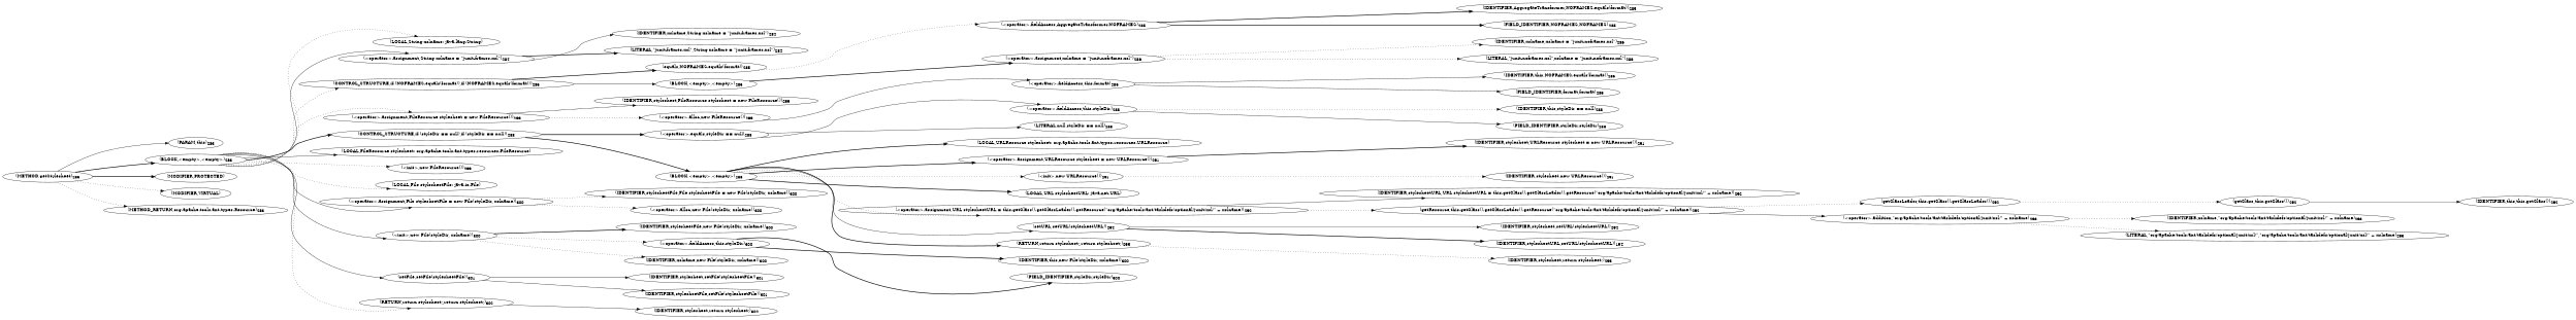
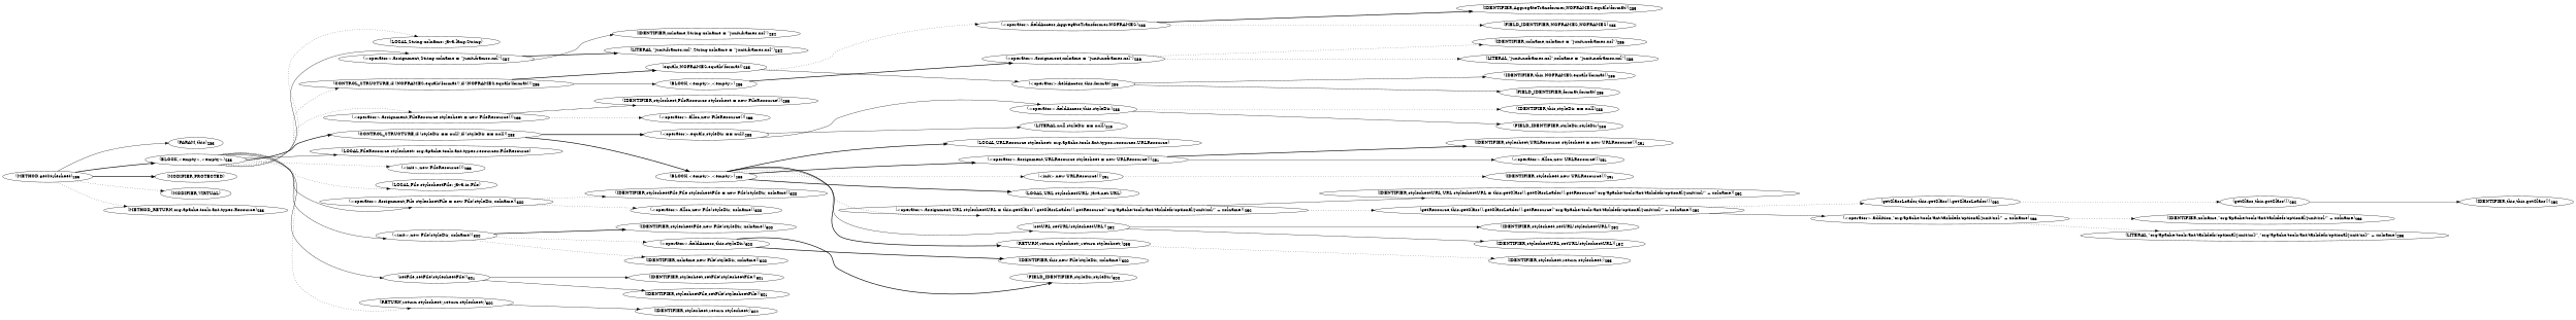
  digraph {
    rankdir=LR
    edge [style=dotted]
    n1 [label=<(METHOD,getStylesheet)<SUB>283</SUB>>]
    n2 [label=<(PARAM,this)<SUB>283</SUB>>]
    n3 [label=<(BLOCK,&lt;empty&gt;,&lt;empty&gt;)<SUB>283</SUB>>]
    n4 [label=<(MODIFIER,PROTECTED)>]
    n5 [label=<(MODIFIER,VIRTUAL)>]
    n6 [label=<(METHOD_RETURN,org.apache.tools.ant.types.Resource)<SUB>283</SUB>>]
    n7 [label=<(LOCAL,String xslname: java.lang.String)>]
    n8 [label=<(&lt;operator&gt;.assignment,String xslname = &quot;junit-frames.xsl&quot;)<SUB>284</SUB>>]
    n9 [label=<(CONTROL_STRUCTURE,if (NOFRAMES.equals(format)),if (NOFRAMES.equals(format)))<SUB>285</SUB>>]
    n10 [label=<(CONTROL_STRUCTURE,if (styleDir == null),if (styleDir == null))<SUB>288</SUB>>]
    n11 [label=<(LOCAL,FileResource stylesheet: org.apache.tools.ant.types.resources.FileResource)>]
    n12 [label=<(&lt;operator&gt;.assignment,FileResource stylesheet = new FileResource())<SUB>299</SUB>>]
    n13 [label=<(&lt;init&gt;,new FileResource())<SUB>299</SUB>>]
    n14 [label=<(LOCAL,File stylesheetFile: java.io.File)>]
    n15 [label=<(&lt;operator&gt;.assignment,File stylesheetFile = new File(styleDir, xslname))<SUB>300</SUB>>]
    n16 [label=<(&lt;init&gt;,new File(styleDir, xslname))<SUB>300</SUB>>]
    n17 [label=<(setFile,setFile(stylesheetFile))<SUB>301</SUB>>]
    n18 [label=<(RETURN,return stylesheet;,return stylesheet;)<SUB>302</SUB>>]
    n19 [label=<(IDENTIFIER,xslname,String xslname = &quot;junit-frames.xsl&quot;)<SUB>284</SUB>>]
    n20 [label=<(LITERAL,&quot;junit-frames.xsl&quot;,String xslname = &quot;junit-frames.xsl&quot;)<SUB>284</SUB>>]
    n21 [label=<(equals,NOFRAMES.equals(format))<SUB>285</SUB>>]
    n22 [label=<(BLOCK,&lt;empty&gt;,&lt;empty&gt;)<SUB>285</SUB>>]
    n23 [label=<(&lt;operator&gt;.equals,styleDir == null)<SUB>288</SUB>>]
    n24 [label=<(BLOCK,&lt;empty&gt;,&lt;empty&gt;)<SUB>288</SUB>>]
    n25 [label=<(IDENTIFIER,stylesheet,FileResource stylesheet = new FileResource())<SUB>299</SUB>>]
    n26 [label=<(&lt;operator&gt;.alloc,new FileResource())<SUB>299</SUB>>]
    n27 [label=<(IDENTIFIER,stylesheetFile,File stylesheetFile = new File(styleDir, xslname))<SUB>300</SUB>>]
    n28 [label=<(&lt;operator&gt;.alloc,new File(styleDir, xslname))<SUB>300</SUB>>]
    n29 [label=<(IDENTIFIER,stylesheetFile,new File(styleDir, xslname))<SUB>300</SUB>>]
    n30 [label=<(&lt;operator&gt;.fieldAccess,this.styleDir)<SUB>300</SUB>>]
    n31 [label=<(IDENTIFIER,xslname,new File(styleDir, xslname))<SUB>300</SUB>>]
    n32 [label=<(IDENTIFIER,stylesheet,setFile(stylesheetFile))<SUB>301</SUB>>]
    n33 [label=<(IDENTIFIER,stylesheetFile,setFile(stylesheetFile))<SUB>301</SUB>>]
    n34 [label=<(IDENTIFIER,stylesheet,return stylesheet;)<SUB>302</SUB>>]
    n35 [label=<(&lt;operator&gt;.fieldAccess,AggregateTransformer.NOFRAMES)<SUB>285</SUB>>]
    n36 [label=<(&lt;operator&gt;.fieldAccess,this.format)<SUB>285</SUB>>]
    n37 [label=<(&lt;operator&gt;.assignment,xslname = &quot;junit-noframes.xsl&quot;)<SUB>286</SUB>>]
    n38 [label=<(IDENTIFIER,AggregateTransformer,NOFRAMES.equals(format))<SUB>285</SUB>>]
    n39 [label=<(FIELD_IDENTIFIER,NOFRAMES,NOFRAMES)<SUB>285</SUB>>]
    n40 [label=<(IDENTIFIER,this,NOFRAMES.equals(format))<SUB>285</SUB>>]
    n41 [label=<(FIELD_IDENTIFIER,format,format)<SUB>285</SUB>>]
    n42 [label=<(IDENTIFIER,xslname,xslname = &quot;junit-noframes.xsl&quot;)<SUB>286</SUB>>]
    n43 [label=<(LITERAL,&quot;junit-noframes.xsl&quot;,xslname = &quot;junit-noframes.xsl&quot;)<SUB>286</SUB>>]
    n44 [label=<(&lt;operator&gt;.fieldAccess,this.styleDir)<SUB>288</SUB>>]
-   n45 [label=<(LITERAL,null,styleDir == null)<SUB>288</SUB>>]
+   n45 [label=<(LITERAL,null,styleDir == null)<SUB>228</SUB>>]
    n46 [label=<(LOCAL,URLResource stylesheet: org.apache.tools.ant.types.resources.URLResource)>]
    n47 [label=<(&lt;operator&gt;.assignment,URLResource stylesheet = new URLResource())<SUB>291</SUB>>]
    n48 [label=<(&lt;init&gt;,new URLResource())<SUB>291</SUB>>]
    n49 [label=<(LOCAL,URL stylesheetURL: java.net.URL)>]
    n50 [label=<(&lt;operator&gt;.assignment,URL stylesheetURL = this.getClass().getClassLoader().getResource(&quot;org/apache/tools/ant/taskdefs/optional/junit/xsl/&quot; + xslname))<SUB>292</SUB>>]
    n51 [label=<(setURL,setURL(stylesheetURL))<SUB>294</SUB>>]
    n52 [label=<(RETURN,return stylesheet;,return stylesheet;)<SUB>295</SUB>>]
    n53 [label=<(IDENTIFIER,this,styleDir == null)<SUB>288</SUB>>]
    n54 [label=<(FIELD_IDENTIFIER,styleDir,styleDir)<SUB>288</SUB>>]
    n55 [label=<(IDENTIFIER,stylesheet,URLResource stylesheet = new URLResource())<SUB>291</SUB>>]
+   n56 [label=<(&lt;operator&gt;.alloc,new URLResource())<SUB>291</SUB>>]
    n57 [label=<(IDENTIFIER,stylesheet,new URLResource())<SUB>291</SUB>>]
    n58 [label=<(IDENTIFIER,stylesheetURL,URL stylesheetURL = this.getClass().getClassLoader().getResource(&quot;org/apache/tools/ant/taskdefs/optional/junit/xsl/&quot; + xslname))<SUB>292</SUB>>]
    n59 [label=<(getResource,this.getClass().getClassLoader().getResource(&quot;org/apache/tools/ant/taskdefs/optional/junit/xsl/&quot; + xslname))<SUB>292</SUB>>]
    n60 [label=<(IDENTIFIER,stylesheet,setURL(stylesheetURL))<SUB>294</SUB>>]
    n61 [label=<(IDENTIFIER,stylesheetURL,setURL(stylesheetURL))<SUB>194</SUB>>]
    n62 [label=<(IDENTIFIER,stylesheet,return stylesheet;)<SUB>295</SUB>>]
    n63 [label=<(getClassLoader,this.getClass().getClassLoader())<SUB>292</SUB>>]
    n64 [label=<(&lt;operator&gt;.addition,&quot;org/apache/tools/ant/taskdefs/optional/junit/xsl/&quot; + xslname)<SUB>293</SUB>>]
    n65 [label=<(getClass,this.getClass())<SUB>292</SUB>>]
    n66 [label=<(LITERAL,&quot;org/apache/tools/ant/taskdefs/optional/junit/xsl/&quot;,&quot;org/apache/tools/ant/taskdefs/optional/junit/xsl/&quot; + xslname)<SUB>293</SUB>>]
    n67 [label=<(IDENTIFIER,xslname,&quot;org/apache/tools/ant/taskdefs/optional/junit/xsl/&quot; + xslname)<SUB>293</SUB>>]
    n68 [label=<(IDENTIFIER,this,this.getClass())<SUB>292</SUB>>]
    n69 [label=<(IDENTIFIER,this,new File(styleDir, xslname))<SUB>300</SUB>>]
    n70 [label=<(FIELD_IDENTIFIER,styleDir,styleDir)<SUB>300</SUB>>]
    n1 -> n2 [style=solid]
    n1 -> n3 [style=bold]
    n1 -> n4 [style=bold]
    n1 -> n5
    n1 -> n6
    n3 -> n7
    n3 -> n8 [style=solid]
    n3 -> n9
    n3 -> n10 [style=bold]
    n3 -> n11 [style=solid]
    n3 -> n12
    n3 -> n13
    n3 -> n14
    n3 -> n15 [style=solid]
    n3 -> n16 [style=solid]
    n3 -> n17 [style=solid]
    n3 -> n18
    n8 -> n19 [style=solid]
    n8 -> n20 [style=bold]
    n9 -> n21 [style=bold]
    n9 -> n22 [style=solid]
    n10 -> n23 [style=bold]
    n10 -> n24 [style=bold]
    n12 -> n25 [style=solid]
    n12 -> n26
    n15 -> n27
    n15 -> n28
    n16 -> n29 [style=bold]
    n16 -> n30
    n16 -> n31
    n17 -> n32 [style=solid]
    n17 -> n33 [style=solid]
    n18 -> n34 [style=solid]
    n21 -> n35
-   n26 -> n36 [style=solid]
+   n21 -> n36 [style=solid]
    n22 -> n37 [style=bold]
    n23 -> n44 [style=solid]
    n23 -> n45 [style=solid]
    n24 -> n46 [style=bold]
    n24 -> n47 [style=bold]
    n24 -> n48
    n24 -> n49 [style=bold]
    n24 -> n50
    n24 -> n51 [style=solid]
    n24 -> n52 [style=bold]
    n30 -> n69 [style=bold]
    n30 -> n70 [style=bold]
    n35 -> n38 [style=bold]
-   n35 -> n39 [style=bold]
+   n35 -> n39
    n36 -> n40 [style=solid]
    n36 -> n41 [style=solid]
    n37 -> n42
    n37 -> n43
    n44 -> n53
    n44 -> n54 [style=solid]
    n47 -> n55 [style=bold]
+   n47 -> n56 [style=solid]
    n48 -> n57
    n50 -> n58 [style=solid]
    n50 -> n59
    n51 -> n60 [style=solid]
-   n51 -> n61 [style=bold]
+   n51 -> n61 [style=solid]
    n52 -> n62
    n59 -> n63
    n59 -> n64 [style=solid]
    n63 -> n65
    n64 -> n66
    n64 -> n67
    n65 -> n68 [style=solid]
  }
